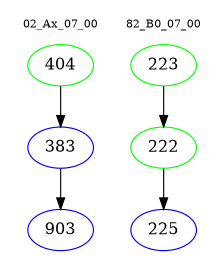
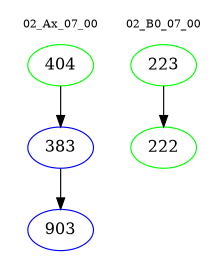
  digraph {
    fontname="DejaVu Serif"
    node [color=green fontname="DejaVu Serif"]
    edge [color=black fontname="DejaVu Serif"]
    n1 [label=404]
    n2 [color=blue label=383]
    n3 [color=blue label=903]
    n4 [label=223]
    n5 [label=222]
-   n6 [color=blue label=225]
    subgraph cluster_1 {
      color=white
      fontsize=10
      label="02_Ax_07_00"
      n1
      n2
      n3
    }
    subgraph cluster_2 {
      color=white
      fontsize=10
-     label="82_B0_07_00"
+     label="02_B0_07_00"
      n4
      n5
-     n6
    }
    n1 -> n2
    n2 -> n3
    n4 -> n5
-   n5 -> n6
  }
